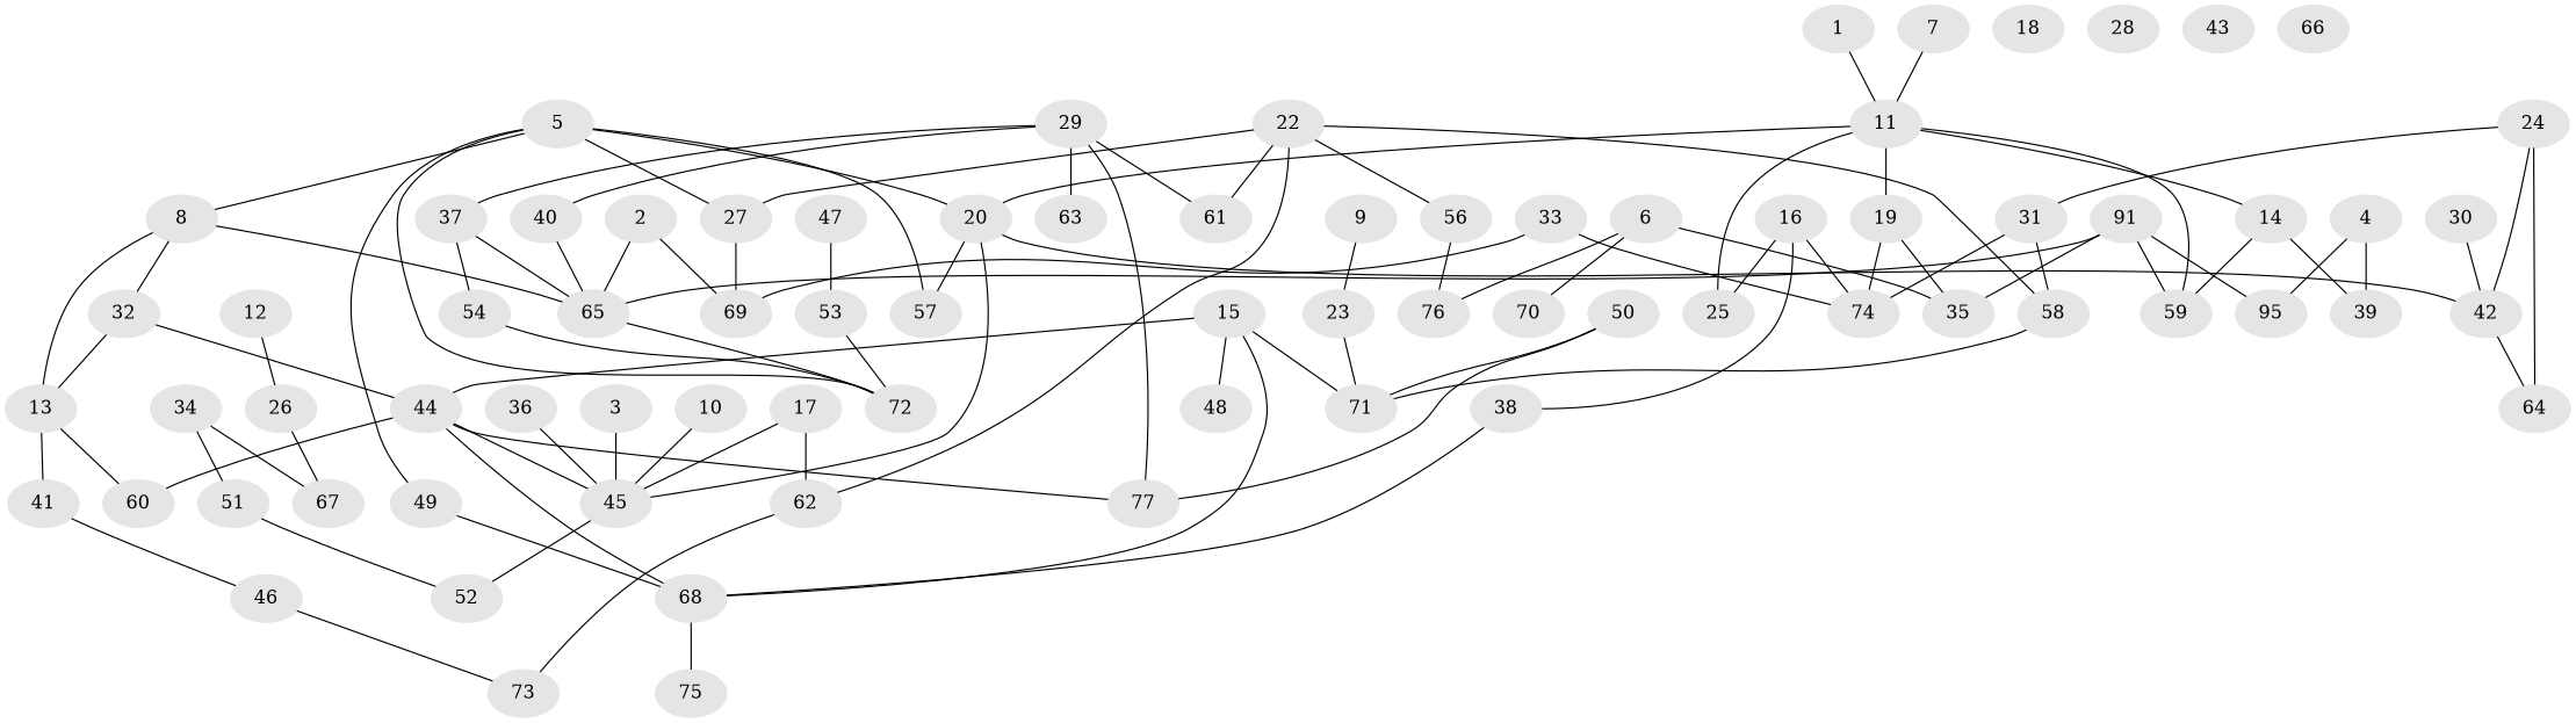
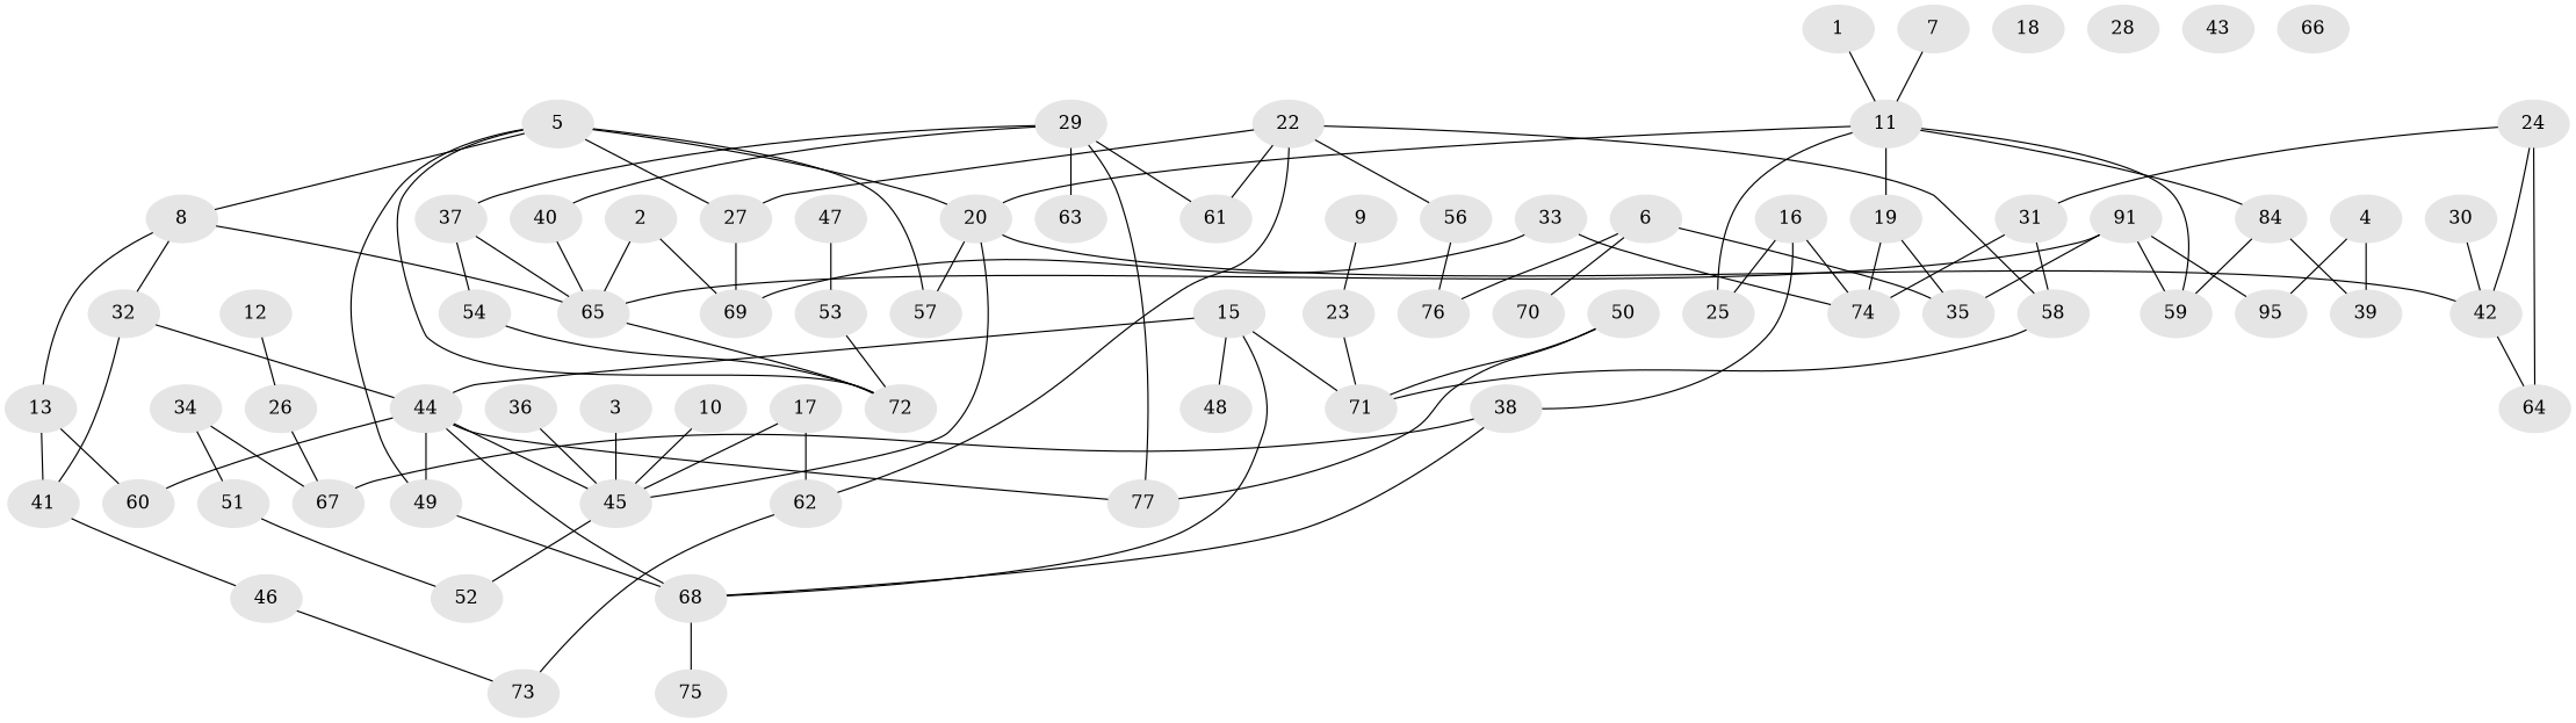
  graph {
    node [color=gray90 style=filled]
    1
    11
    20
-   14
+   14 [label=84]
    19
    25
    59
    2
    65
    69
    53
    72
    3
    45
    52
    4
    39
    n18 [label=95]
    5
    8
    27
    49
    57
    13
    32
    42
    68
    6
    35
    70
    76
    24
    31
    64
    7
    41
    60
    44
    9
    23
    71
    10
    74
    12
    26
    67
    46
    15
    48
    77
    75
    16
    38
    17
    62
    73
    18
    n58 [label=91]
    22
    56
    58
    61
    28
    29
    37
    40
    63
    54
    30
    33
    34
    51
    36
    43
    47
    50
    66
    1 -- 11
    11 -- 20
    11 -- 14
    11 -- 19
    11 -- 25
    11 -- 59
    20 -- 45
    20 -- 57
    20 -- 42
    14 -- 59
    14 -- 39
    19 -- 35
    19 -- 74
    2 -- 65
    2 -- 69
    65 -- 72
    53 -- 72
    3 -- 45
    45 -- 52
    4 -- 39
    4 -- n18
    5 -- 20
    5 -- 72
    5 -- 8
    5 -- 27
    5 -- 49
    5 -- 57
    8 -- 65
    8 -- 13
    8 -- 32
    27 -- 69
    49 -- 68
    13 -- 41
    13 -- 60
-   32 -- 13
+   32 -- 41
    32 -- 44
    42 -- 64
    68 -- 75
    6 -- 35
    6 -- 70
    6 -- 76
    24 -- 42
    24 -- 31
    24 -- 64
    31 -- 74
    31 -- 58
    7 -- 11
    41 -- 46
    44 -- 45
+   44 -- 49
    44 -- 68
    44 -- 60
    44 -- 77
    9 -- 23
    23 -- 71
    10 -- 45
    12 -- 26
    26 -- 67
    46 -- 73
    15 -- 68
    15 -- 44
    15 -- 71
    15 -- 48
    16 -- 25
    16 -- 74
    16 -- 38
    38 -- 68
+   38 -- 67
    17 -- 45
    17 -- 62
    62 -- 73
    n58 -- 59
    n58 -- 65
    n58 -- n18
    n58 -- 35
    22 -- 27
    22 -- 62
    22 -- 56
    22 -- 58
    22 -- 61
    56 -- 76
    58 -- 71
    29 -- 77
    29 -- 61
    29 -- 37
    29 -- 40
    29 -- 63
    37 -- 65
    37 -- 54
    40 -- 65
    54 -- 72
    30 -- 42
    33 -- 69
    33 -- 74
    34 -- 67
    34 -- 51
    51 -- 52
    36 -- 45
    47 -- 53
    50 -- 71
    50 -- 77
  }
